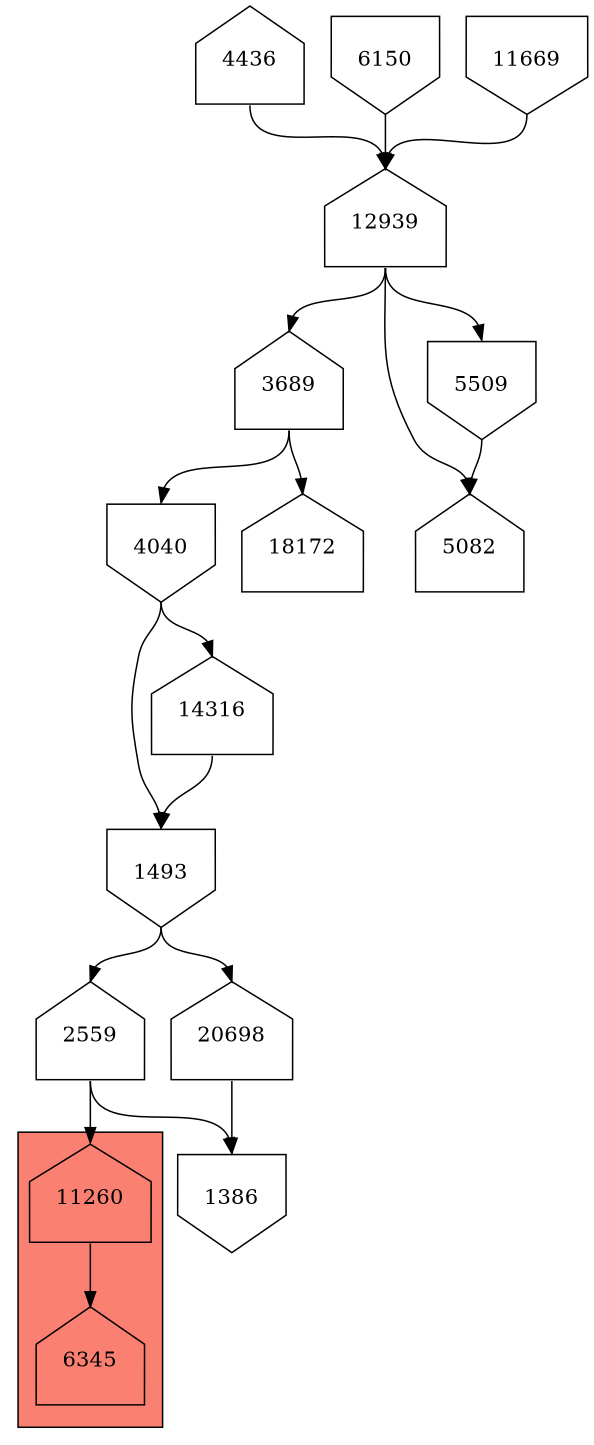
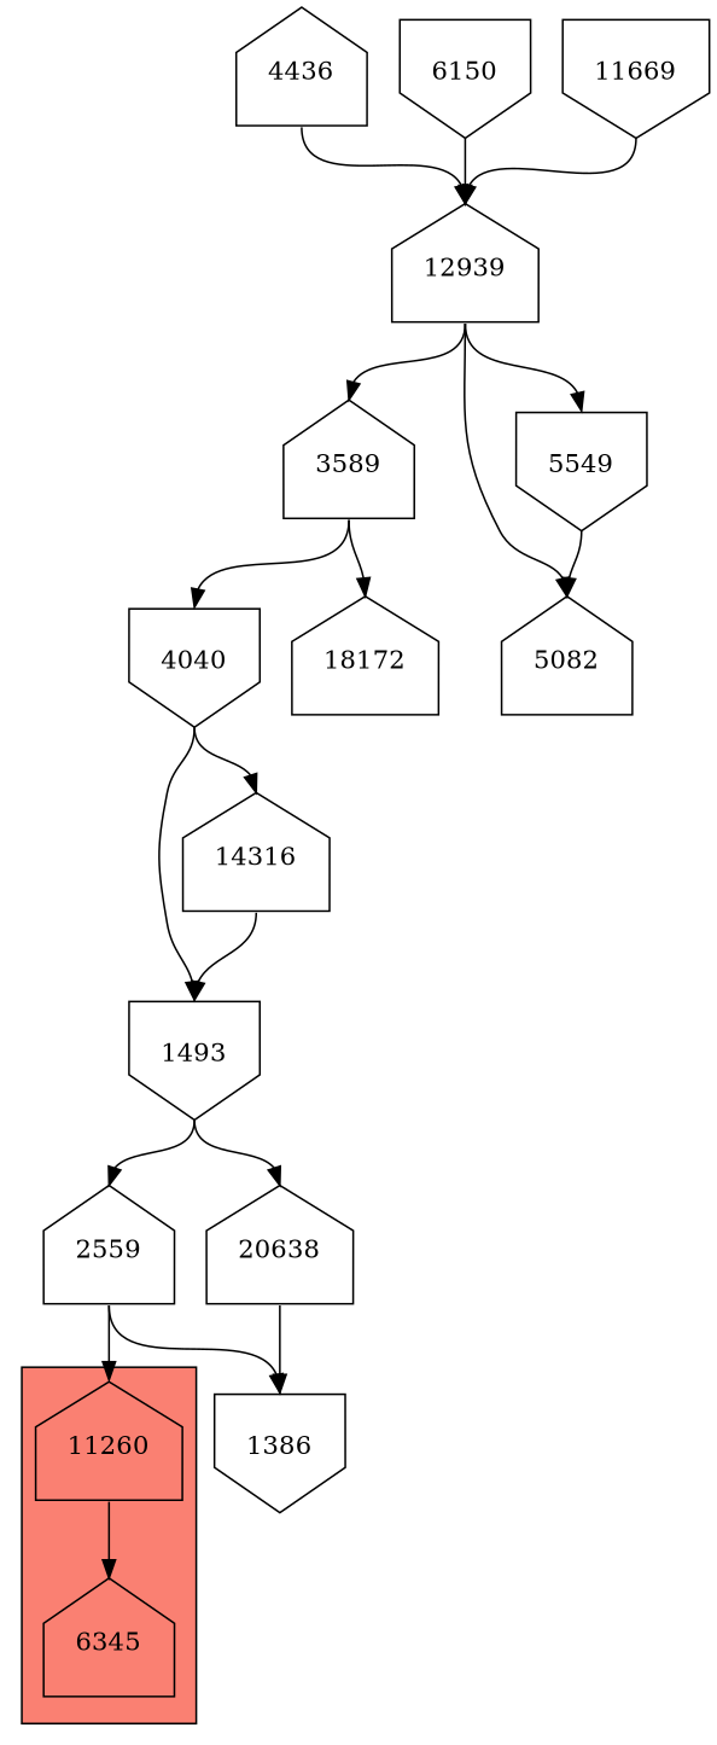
  digraph {
    node [shape=house]
    edge [headport=n tailport=s]
    11260 [height=1 width=1]
    6345 [height=1 width=1]
    2559 [height=1 width=1]
    1386 [height=1 shape=invhouse width=1]
-   20638 [height=1 width=1 label=20698]
+   20638 [height=1 width=1]
    1493 [height=1 shape=invhouse width=1]
    4040 [height=1 shape=invhouse width=1]
    14316 [height=1 width=1]
-   3589 [height=1 width=1 label=3689]
+   3589 [height=1 width=1]
    18172 [height=1 width=1]
    12939 [height=1 width=1]
    5082 [height=1 width=1]
-   5549 [height=1 shape=invhouse width=1 label=5509]
+   5549 [height=1 shape=invhouse width=1]
    4436 [height=1 width=1]
    6150 [height=1 shape=invhouse width=1]
    11669 [height=1 shape=invhouse width=1]
    subgraph cluster_1 {
      fillcolor=salmon
      style=filled
      11260
      6345
    }
    11260 -> 6345
    2559 -> 11260
    2559 -> 1386
    20638 -> 1386
    1493 -> 2559
    1493 -> 20638
    4040 -> 1493
    4040 -> 14316
    14316 -> 1493
    3589 -> 4040
    3589 -> 18172
    12939 -> 3589
    12939 -> 5082
    12939 -> 5549
    5549 -> 5082
    4436 -> 12939
    6150 -> 12939
    11669 -> 12939
  }
